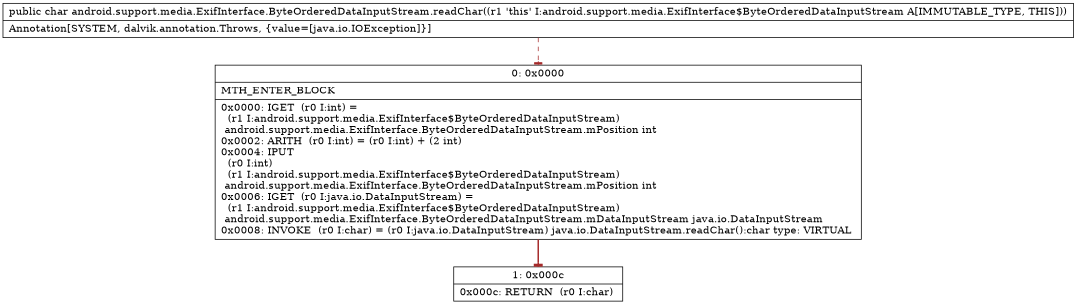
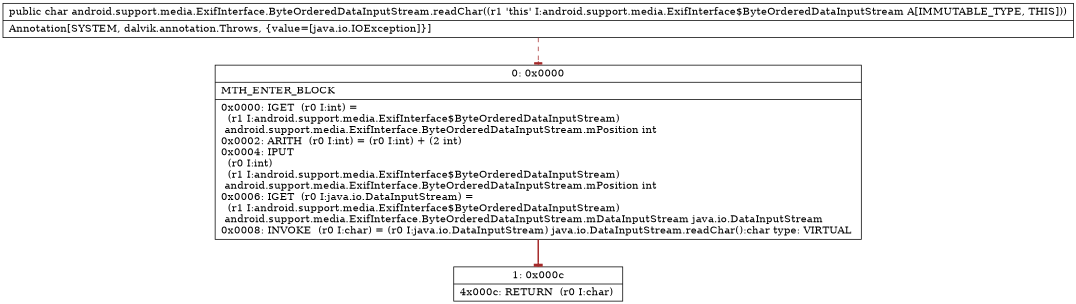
  digraph {
    node [shape=record]
    edge [color=brown arrowhead=tee]
    n1 [label="{0\:\ 0x0000|MTH_ENTER_BLOCK\l|0x0000: IGET  (r0 I:int) = \l  (r1 I:android.support.media.ExifInterface$ByteOrderedDataInputStream)\l android.support.media.ExifInterface.ByteOrderedDataInputStream.mPosition int \l0x0002: ARITH  (r0 I:int) = (r0 I:int) + (2 int) \l0x0004: IPUT  \l  (r0 I:int)\l  (r1 I:android.support.media.ExifInterface$ByteOrderedDataInputStream)\l android.support.media.ExifInterface.ByteOrderedDataInputStream.mPosition int \l0x0006: IGET  (r0 I:java.io.DataInputStream) = \l  (r1 I:android.support.media.ExifInterface$ByteOrderedDataInputStream)\l android.support.media.ExifInterface.ByteOrderedDataInputStream.mDataInputStream java.io.DataInputStream \l0x0008: INVOKE  (r0 I:char) = (r0 I:java.io.DataInputStream) java.io.DataInputStream.readChar():char type: VIRTUAL \l}"]
-   n2 [label="{1\:\ 0x000c|0x000c: RETURN  (r0 I:char) \l}"]
+   n2 [label="{1\:\ 0x000c|4x000c: RETURN  (r0 I:char) \l}"]
    n3 [label="{public char android.support.media.ExifInterface.ByteOrderedDataInputStream.readChar((r1 'this' I:android.support.media.ExifInterface$ByteOrderedDataInputStream A[IMMUTABLE_TYPE, THIS]))  | Annotation[SYSTEM, dalvik.annotation.Throws, \{value=[java.io.IOException]\}]\l}"]
    n1 -> n2 [style=bold]
    n3 -> n1 [style=dashed]
  }
